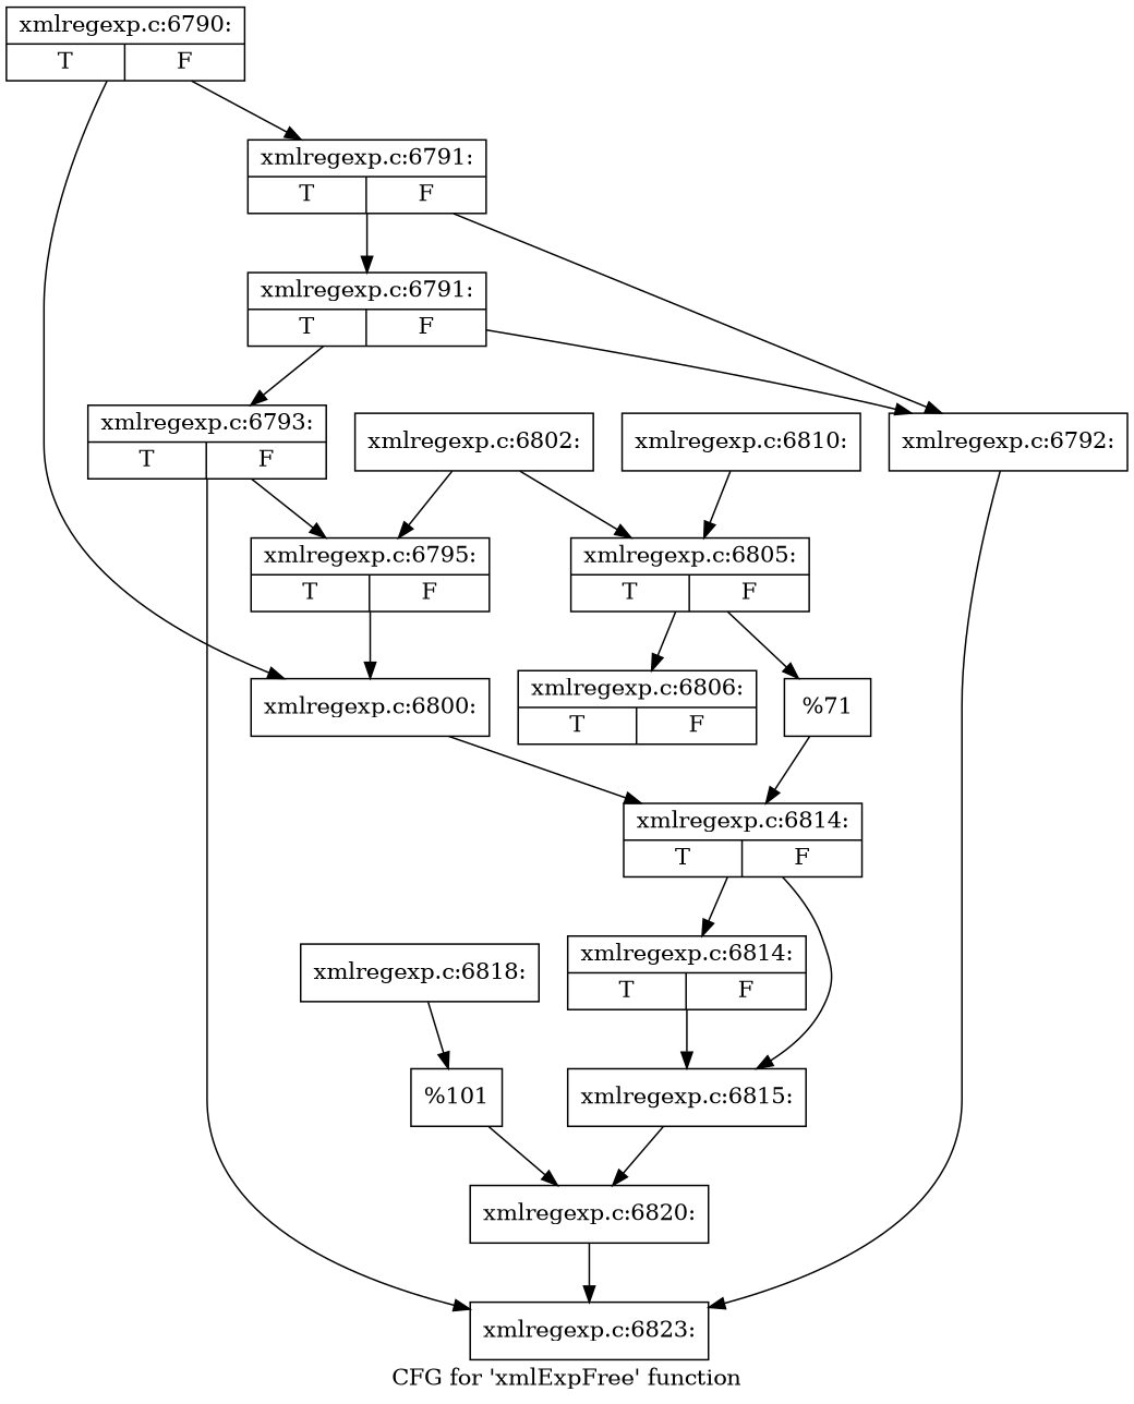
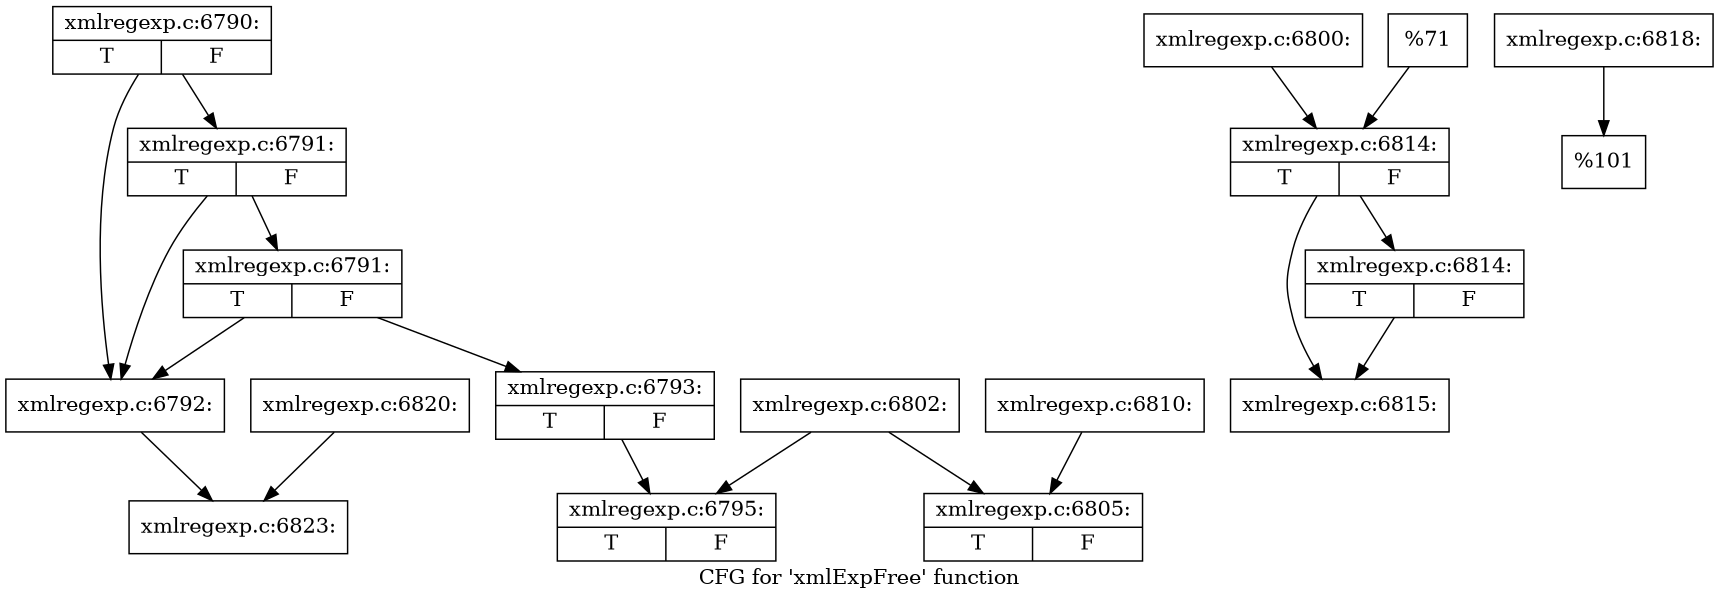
  digraph {
    label="CFG for 'xmlExpFree' function"
    node [shape=record]
    n1 [label="{xmlregexp.c:6790:|{<s0>T|<s1>F}}"]
    n2 [label="{xmlregexp.c:6792:}"]
    n3 [label="{xmlregexp.c:6791:|{<s0>T|<s1>F}}"]
    n4 [label="{xmlregexp.c:6823:}"]
    n5 [label="{xmlregexp.c:6791:|{<s0>T|<s1>F}}"]
    n6 [label="{xmlregexp.c:6793:|{<s0>T|<s1>F}}"]
    n7 [label="{xmlregexp.c:6795:|{<s0>T|<s1>F}}"]
    n8 [label="{xmlregexp.c:6800:}"]
    n9 [label="{xmlregexp.c:6814:|{<s0>T|<s1>F}}"]
    n10 [label="{xmlregexp.c:6802:}"]
    n11 [label="{xmlregexp.c:6805:|{<s0>T|<s1>F}}"]
    n12 [label="{xmlregexp.c:6815:}"]
    n13 [label="{xmlregexp.c:6814:|{<s0>T|<s1>F}}"]
-   n14 [label="{xmlregexp.c:6806:|{<s0>T|<s1>F}}"]
    n15 [label="{%71}"]
    n16 [label="{xmlregexp.c:6820:}"]
    n17 [label="{xmlregexp.c:6810:}"]
    n18 [label="{xmlregexp.c:6818:}"]
    n19 [label="{%101}"]
-   n1 -> n8
+   n1 -> n2
    n1 -> n3
    n2 -> n4
    n3 -> n2
    n3 -> n5
    n5 -> n2
    n5 -> n6
-   n6 -> n4
    n6 -> n7
-   n7 -> n8
    n8 -> n9
    n9 -> n12
    n9 -> n13
    n10 -> n7
    n10 -> n11
-   n11 -> n14
-   n11 -> n15
-   n12 -> n16
    n13 -> n12
    n15 -> n9
    n16 -> n4
    n17 -> n11
    n18 -> n19
-   n19 -> n16
  }
